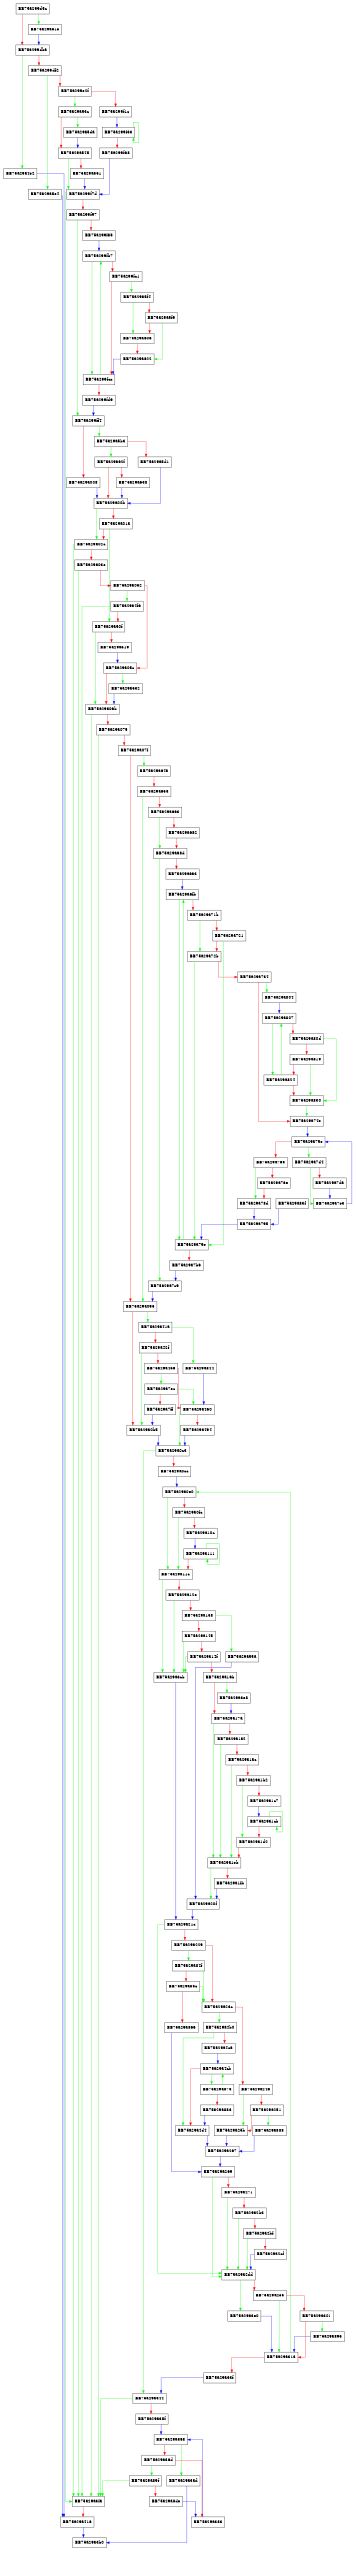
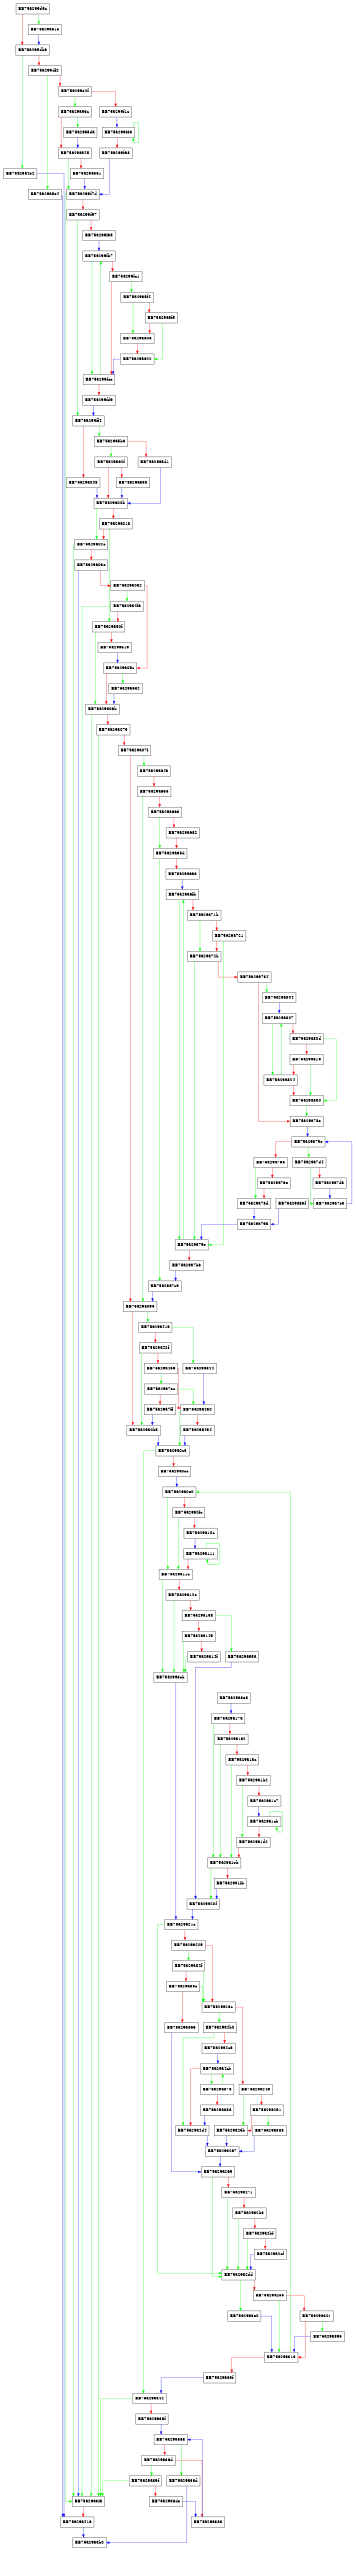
  digraph {
    splines=ortho
    node [shape=box]
    edge [color=red]
    BB75a299d5c
    BB75a29a51e
    BB75a299dba
    BB75a29a4e2
    BB75a299df2
    BB75a29a416
    BB75a29a5e4
    BB75a299e2f
    BB75a29a3b0
    BB75a29a53c
    BB75a299f1c
    BB75a29a5da
    BB75a29a545
    BB75a299f33
    BB75a299f7d
    BB75a29a551
    BB75a299f68
    BB75a29a3fa
    BB75a299f97
    BB75a299ff4
    BB75a299fa5
    BB75a29a5b3
    BB75a29a008
    BB75a299fb7
    BB75a29a62f
    BB75a29a5d1
    BB75a29a00b
    BB75a299fcc
    BB75a299fc1
    BB75a299fd9
    BB75a29a5f4
    BB75a29a606
    BB75a29a5f9
    BB75a29a622
    BB75a29a638
    BB75a29a02c
    BB75a29a01a
    BB75a29a03e
    BB75a29a50f
    BB75a29a052
    BB75a29a06b
    BB75a29a519
    BB75a29a075
    BB75a29a05c
    BB75a29a4f6
    BB75a29a532
    BB75a29a07f
    BB75a29a64a
    BB75a29a095
    BB75a29a653
    BB75a29a41a
    BB75a29a0b5
    BB75a29a663
    BB75a29a844
    BB75a29a42f
    BB75a29a0c3
    BB75a29a460
    BB75a29a456
    BB75a29a344
    BB75a29a0cc
    BB75a29a35f
    BB75a29a0e0
    BB75a29a368
    BB75a29a11c
    BB75a29a0fc
    BB75a29a3cb
    BB75a29a12e
    BB75a29a10c
    BB75a29a21c
    BB75a29a138
    BB75a29a111
    BB75a29a2dd
    BB75a29a229
    BB75a29a55a
    BB75a29a145
    BB75a29a20f
    BB75a29a14f
-   BB75a29a16b
    BB75a29a3e8
    BB75a29a17a
    BB75a29a1eb
    BB75a29a1a2
    BB75a29a1fb
    BB75a29a1ac
    BB75a29a1b2
    BB75a29a1d2
    BB75a29a1c7
    BB75a29a1cb
    BB75a29a3e0
    BB75a29a2e5
    BB75a29a84f
    BB75a29a23c
    BB75a29a313
    BB75a29a301
    BB75a29a85c
    BB75a29a4b0
    BB75a29a246
    BB75a29a866
    BB75a29a4d4
    BB75a29a4c6
    BB75a29a25b
    BB75a29a251
    BB75a29a267
    BB75a29a4cb
    BB75a29a888
    BB75a29a269
    BB75a29a271
    BB75a29a2b3
    BB75a29a2bf
    BB75a29a2cf
    BB75a29a33f
    BB75a29a895
    BB75a29a3ad
    BB75a29a36d
    BB75a29a89f
    BB75a29a383
    BB75a29a8de
    BB75a29a494
    BB75a29a7ec
    BB75a29a7ff
    BB75a29a873
    BB75a29a883
    BB75a29a68d
    BB75a29a682
    BB75a29a7c9
    BB75a29a6a3
    BB75a29a6fb
    BB75a29a79e
    BB75a29a71b
    BB75a29a7b6
    BB75a29a72b
    BB75a29a721
    BB75a29a734
    BB75a29a804
-   BB75a29a74e
+   BB75a29a74e [label=BB75a29a78e]
    BB75a29a807
    BB75a29a75e
    BB75a29a824
    BB75a29a80d
    BB75a29a7d4
    BB75a29a763
    BB75a29a7e3
    BB75a29a7da
    BB75a29a78d
    BB75a29a76e
    BB75a29a795
    BB75a29a830
    BB75a29a819
    BB75a29a83f
    BB75a299d5c -> BB75a29a51e [color=green]
    BB75a299d5c -> BB75a299dba
    BB75a29a51e -> BB75a299dba [color=blue]
    BB75a299dba -> BB75a29a4e2 [color=green]
    BB75a299dba -> BB75a299df2
    BB75a29a4e2 -> BB75a29a416 [color=blue]
    BB75a299df2 -> BB75a29a5e4 [color=green]
    BB75a299df2 -> BB75a299e2f
    BB75a29a416 -> BB75a29a3b0 [color=blue]
    BB75a29a5e4 -> BB75a29a416 [color=blue]
    BB75a299e2f -> BB75a29a53c [color=green]
    BB75a299e2f -> BB75a299f1c
    BB75a29a53c -> BB75a29a5da [color=green]
    BB75a29a53c -> BB75a29a545
    BB75a299f1c -> BB75a299f33 [color=blue]
    BB75a29a5da -> BB75a29a545 [color=blue]
    BB75a29a545 -> BB75a299f7d [color=green]
    BB75a29a545 -> BB75a29a551
    BB75a299f33 -> BB75a299f33 [color=green]
    BB75a299f33 -> BB75a299f68
    BB75a299f7d -> BB75a29a3fa [color=green]
    BB75a299f7d -> BB75a299f97
    BB75a29a551 -> BB75a299f7d [color=blue]
    BB75a299f68 -> BB75a299f7d [color=blue]
    BB75a29a3fa -> BB75a29a416
    BB75a299f97 -> BB75a299ff4 [color=green]
    BB75a299f97 -> BB75a299fa5
    BB75a299ff4 -> BB75a29a5b3 [color=green]
    BB75a299ff4 -> BB75a29a008
    BB75a299fa5 -> BB75a299fb7 [color=blue]
    BB75a29a5b3 -> BB75a29a62f [color=green]
    BB75a29a5b3 -> BB75a29a5d1
    BB75a29a008 -> BB75a29a00b [color=blue]
    BB75a299fb7 -> BB75a299fcc [color=green]
    BB75a299fb7 -> BB75a299fc1
    BB75a29a62f -> BB75a29a00b
    BB75a29a62f -> BB75a29a638
    BB75a29a5d1 -> BB75a29a00b [color=blue]
    BB75a29a00b -> BB75a29a02c [color=green]
    BB75a29a00b -> BB75a29a01a
    BB75a299fcc -> BB75a299fb7 [color=green]
    BB75a299fcc -> BB75a299fd9
    BB75a299fc1 -> BB75a299fcc
    BB75a299fc1 -> BB75a29a5f4 [color=green]
    BB75a299fd9 -> BB75a299ff4 [color=blue]
    BB75a29a5f4 -> BB75a29a606 [color=green]
    BB75a29a5f4 -> BB75a29a5f9
    BB75a29a606 -> BB75a29a622
    BB75a29a5f9 -> BB75a29a606
    BB75a29a5f9 -> BB75a29a622 [color=green]
    BB75a29a622 -> BB75a299fcc [color=blue]
    BB75a29a638 -> BB75a29a00b [color=blue]
    BB75a29a02c -> BB75a29a3fa [color=green]
    BB75a29a02c -> BB75a29a03e
    BB75a29a01a -> BB75a29a02c
    BB75a29a01a -> BB75a29a50f [color=green]
-   BB75a29a03e -> BB75a29a3fa [color=green]
+   BB75a29a03e -> BB75a29a3fa [color=blue]
    BB75a29a03e -> BB75a29a052
    BB75a29a50f -> BB75a29a06b [color=green]
    BB75a29a50f -> BB75a29a519
    BB75a29a052 -> BB75a29a05c
    BB75a29a052 -> BB75a29a4f6 [color=green]
    BB75a29a06b -> BB75a29a3fa [color=green]
    BB75a29a06b -> BB75a29a075
    BB75a29a519 -> BB75a29a05c [color=blue]
    BB75a29a075 -> BB75a29a3fa [color=green]
    BB75a29a075 -> BB75a29a07f
    BB75a29a05c -> BB75a29a06b
    BB75a29a05c -> BB75a29a532 [color=green]
    BB75a29a4f6 -> BB75a29a3fa [color=green]
    BB75a29a4f6 -> BB75a29a50f
    BB75a29a532 -> BB75a29a06b [color=blue]
    BB75a29a07f -> BB75a29a64a [color=green]
    BB75a29a07f -> BB75a29a095
    BB75a29a64a -> BB75a29a653
    BB75a29a095 -> BB75a29a41a [color=green]
    BB75a29a095 -> BB75a29a0b5
    BB75a29a653 -> BB75a29a095 [color=green]
    BB75a29a653 -> BB75a29a663
    BB75a29a41a -> BB75a29a844 [color=green]
    BB75a29a41a -> BB75a29a42f
    BB75a29a0b5 -> BB75a29a0c3 [color=blue]
    BB75a29a663 -> BB75a29a68d [color=green]
    BB75a29a663 -> BB75a29a682
    BB75a29a844 -> BB75a29a460 [color=blue]
    BB75a29a42f -> BB75a29a0b5 [color=green]
    BB75a29a42f -> BB75a29a456
    BB75a29a0c3 -> BB75a29a344 [color=green]
    BB75a29a0c3 -> BB75a29a0cc
    BB75a29a460 -> BB75a29a0c3 [color=green]
    BB75a29a460 -> BB75a29a494
    BB75a29a456 -> BB75a29a460
    BB75a29a456 -> BB75a29a7ec [color=green]
    BB75a29a344 -> BB75a29a3fa [color=green]
    BB75a29a344 -> BB75a29a35f
    BB75a29a0cc -> BB75a29a0e0 [color=blue]
    BB75a29a35f -> BB75a29a368 [color=blue]
    BB75a29a0e0 -> BB75a29a11c [color=green]
    BB75a29a0e0 -> BB75a29a0fc
    BB75a29a368 -> BB75a29a3ad [color=green]
    BB75a29a368 -> BB75a29a36d
    BB75a29a11c -> BB75a29a3cb [color=green]
    BB75a29a11c -> BB75a29a12e
    BB75a29a0fc -> BB75a29a11c [color=green]
    BB75a29a0fc -> BB75a29a10c
    BB75a29a3cb -> BB75a29a21c [color=blue]
    BB75a29a12e -> BB75a29a3cb [color=green]
    BB75a29a12e -> BB75a29a138
    BB75a29a10c -> BB75a29a111 [color=blue]
    BB75a29a21c -> BB75a29a2dd [color=green]
    BB75a29a21c -> BB75a29a229
    BB75a29a138 -> BB75a29a55a [color=green]
    BB75a29a138 -> BB75a29a145
    BB75a29a111 -> BB75a29a11c
    BB75a29a111 -> BB75a29a111 [color=green]
    BB75a29a2dd -> BB75a29a3e0 [color=green]
    BB75a29a2dd -> BB75a29a2e5
    BB75a29a229 -> BB75a29a84f [color=green]
    BB75a29a229 -> BB75a29a23c
    BB75a29a55a -> BB75a29a20f [color=blue]
    BB75a29a145 -> BB75a29a3cb [color=green]
    BB75a29a145 -> BB75a29a14f
    BB75a29a20f -> BB75a29a21c [color=blue]
    BB75a29a14f -> BB75a29a3cb [color=green]
-   BB75a29a14f -> BB75a29a16b
-   BB75a29a16b -> BB75a29a3e8 [color=green]
-   BB75a29a16b -> BB75a29a17a
    BB75a29a3e8 -> BB75a29a17a [color=blue]
    BB75a29a17a -> BB75a29a1eb [color=green]
    BB75a29a17a -> BB75a29a1a2
    BB75a29a1eb -> BB75a29a20f [color=green]
    BB75a29a1eb -> BB75a29a1fb
    BB75a29a1a2 -> BB75a29a1eb [color=green]
    BB75a29a1a2 -> BB75a29a1ac
    BB75a29a1fb -> BB75a29a20f [color=blue]
    BB75a29a1ac -> BB75a29a1eb [color=green]
    BB75a29a1ac -> BB75a29a1b2
    BB75a29a1b2 -> BB75a29a1d2 [color=green]
    BB75a29a1b2 -> BB75a29a1c7
    BB75a29a1d2 -> BB75a29a1eb
    BB75a29a1c7 -> BB75a29a1cb [color=blue]
    BB75a29a1cb -> BB75a29a1d2
    BB75a29a1cb -> BB75a29a1cb [color=green]
    BB75a29a3e0 -> BB75a29a313 [color=blue]
    BB75a29a2e5 -> BB75a29a313 [color=green]
    BB75a29a2e5 -> BB75a29a301
    BB75a29a84f -> BB75a29a23c [color=green]
    BB75a29a84f -> BB75a29a85c
    BB75a29a23c -> BB75a29a4b0 [color=green]
    BB75a29a23c -> BB75a29a246
    BB75a29a313 -> BB75a29a0e0 [color=green]
    BB75a29a313 -> BB75a29a33f
    BB75a29a301 -> BB75a29a313
    BB75a29a301 -> BB75a29a895 [color=green]
    BB75a29a85c -> BB75a29a23c [color=green]
    BB75a29a85c -> BB75a29a866
    BB75a29a4b0 -> BB75a29a4d4 [color=green]
    BB75a29a4b0 -> BB75a29a4c6
    BB75a29a246 -> BB75a29a25b [color=green]
    BB75a29a246 -> BB75a29a251
    BB75a29a866 -> BB75a29a269 [color=blue]
    BB75a29a4d4 -> BB75a29a267 [color=blue]
    BB75a29a4c6 -> BB75a29a4cb [color=blue]
    BB75a29a25b -> BB75a29a267 [color=blue]
    BB75a29a251 -> BB75a29a25b
    BB75a29a251 -> BB75a29a888 [color=green]
    BB75a29a267 -> BB75a29a269 [color=blue]
    BB75a29a4cb -> BB75a29a4d4
    BB75a29a4cb -> BB75a29a873 [color=green]
    BB75a29a888 -> BB75a29a267 [color=blue]
    BB75a29a269 -> BB75a29a2dd [color=green]
    BB75a29a269 -> BB75a29a271
    BB75a29a271 -> BB75a29a2dd [color=green]
    BB75a29a271 -> BB75a29a2b3
    BB75a29a2b3 -> BB75a29a2dd [color=green]
    BB75a29a2b3 -> BB75a29a2bf
    BB75a29a2bf -> BB75a29a2dd [color=green]
    BB75a29a2bf -> BB75a29a2cf
    BB75a29a2cf -> BB75a29a2dd [color=blue]
    BB75a29a33f -> BB75a29a344 [color=blue]
    BB75a29a895 -> BB75a29a313 [color=blue]
    BB75a29a3ad -> BB75a29a3b0 [color=blue]
    BB75a29a36d -> BB75a29a89f [color=green]
    BB75a29a36d -> BB75a29a383
    BB75a29a89f -> BB75a29a3fa [color=green]
    BB75a29a89f -> BB75a29a8de
    BB75a29a383 -> BB75a29a368 [color=blue]
    BB75a29a8de -> BB75a29a383 [color=blue]
    BB75a29a494 -> BB75a29a0c3 [color=blue]
    BB75a29a7ec -> BB75a29a460 [color=green]
    BB75a29a7ec -> BB75a29a7ff
    BB75a29a7ff -> BB75a29a0b5 [color=blue]
    BB75a29a873 -> BB75a29a4cb [color=green]
    BB75a29a873 -> BB75a29a883
    BB75a29a883 -> BB75a29a4d4 [color=blue]
    BB75a29a68d -> BB75a29a7c9 [color=green]
    BB75a29a68d -> BB75a29a6a3
    BB75a29a682 -> BB75a29a68d
    BB75a29a7c9 -> BB75a29a095 [color=blue]
    BB75a29a6a3 -> BB75a29a6fb [color=blue]
    BB75a29a6fb -> BB75a29a79e [color=green]
    BB75a29a6fb -> BB75a29a71b
    BB75a29a79e -> BB75a29a6fb [color=green]
    BB75a29a79e -> BB75a29a7b6
    BB75a29a71b -> BB75a29a72b [color=green]
    BB75a29a71b -> BB75a29a721
    BB75a29a7b6 -> BB75a29a7c9 [color=blue]
    BB75a29a72b -> BB75a29a79e [color=green]
    BB75a29a72b -> BB75a29a734
    BB75a29a721 -> BB75a29a79e [color=green]
    BB75a29a721 -> BB75a29a72b
    BB75a29a734 -> BB75a29a804 [color=green]
    BB75a29a734 -> BB75a29a74e
    BB75a29a804 -> BB75a29a807 [color=blue]
    BB75a29a74e -> BB75a29a75e [color=blue]
    BB75a29a807 -> BB75a29a824 [color=green]
    BB75a29a807 -> BB75a29a80d
    BB75a29a75e -> BB75a29a7d4 [color=green]
    BB75a29a75e -> BB75a29a763
    BB75a29a824 -> BB75a29a807 [color=green]
    BB75a29a824 -> BB75a29a830
    BB75a29a80d -> BB75a29a830 [color=green]
    BB75a29a80d -> BB75a29a819
    BB75a29a7d4 -> BB75a29a7e3 [color=green]
    BB75a29a7d4 -> BB75a29a7da
    BB75a29a763 -> BB75a29a78d [color=green]
    BB75a29a763 -> BB75a29a76e
    BB75a29a7e3 -> BB75a29a75e [color=blue]
    BB75a29a7da -> BB75a29a7e3 [color=blue]
    BB75a29a78d -> BB75a29a795 [color=blue]
    BB75a29a76e -> BB75a29a78d
    BB75a29a795 -> BB75a29a79e [color=blue]
    BB75a29a830 -> BB75a29a74e [color=green]
    BB75a29a819 -> BB75a29a824
    BB75a29a819 -> BB75a29a830 [color=green]
    BB75a29a83f -> BB75a29a795 [color=blue]
  }
